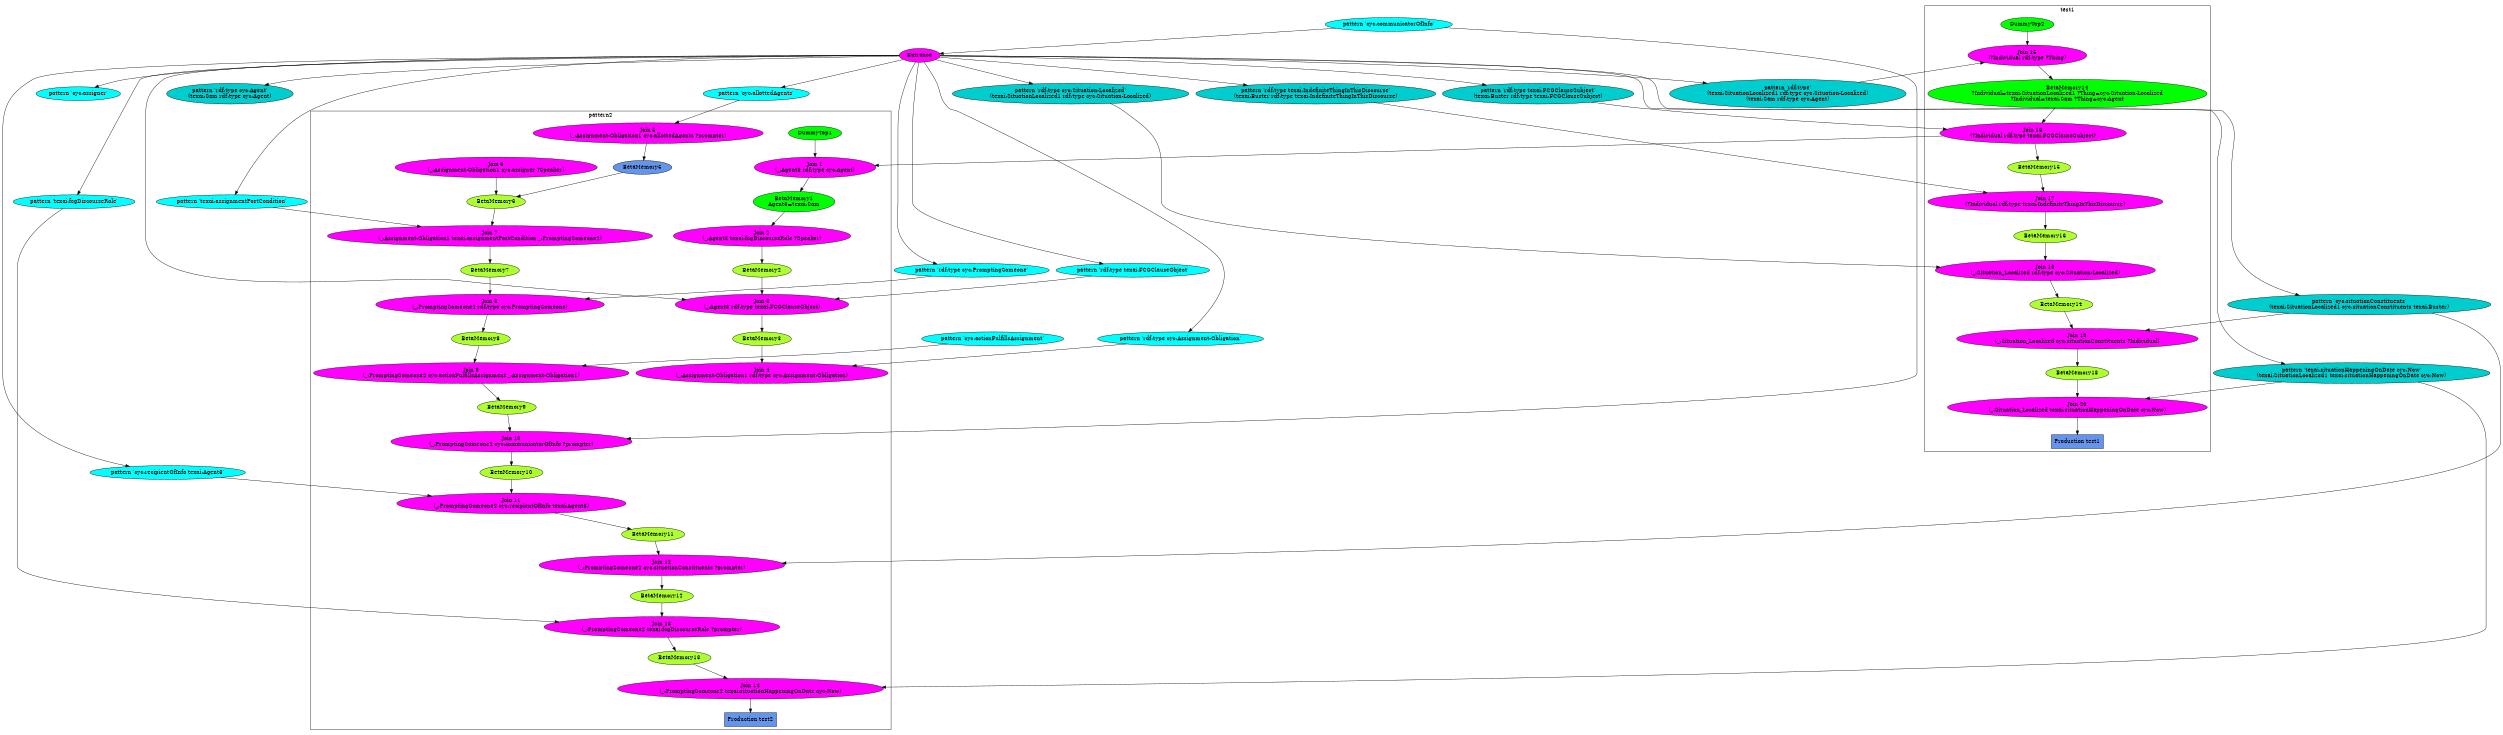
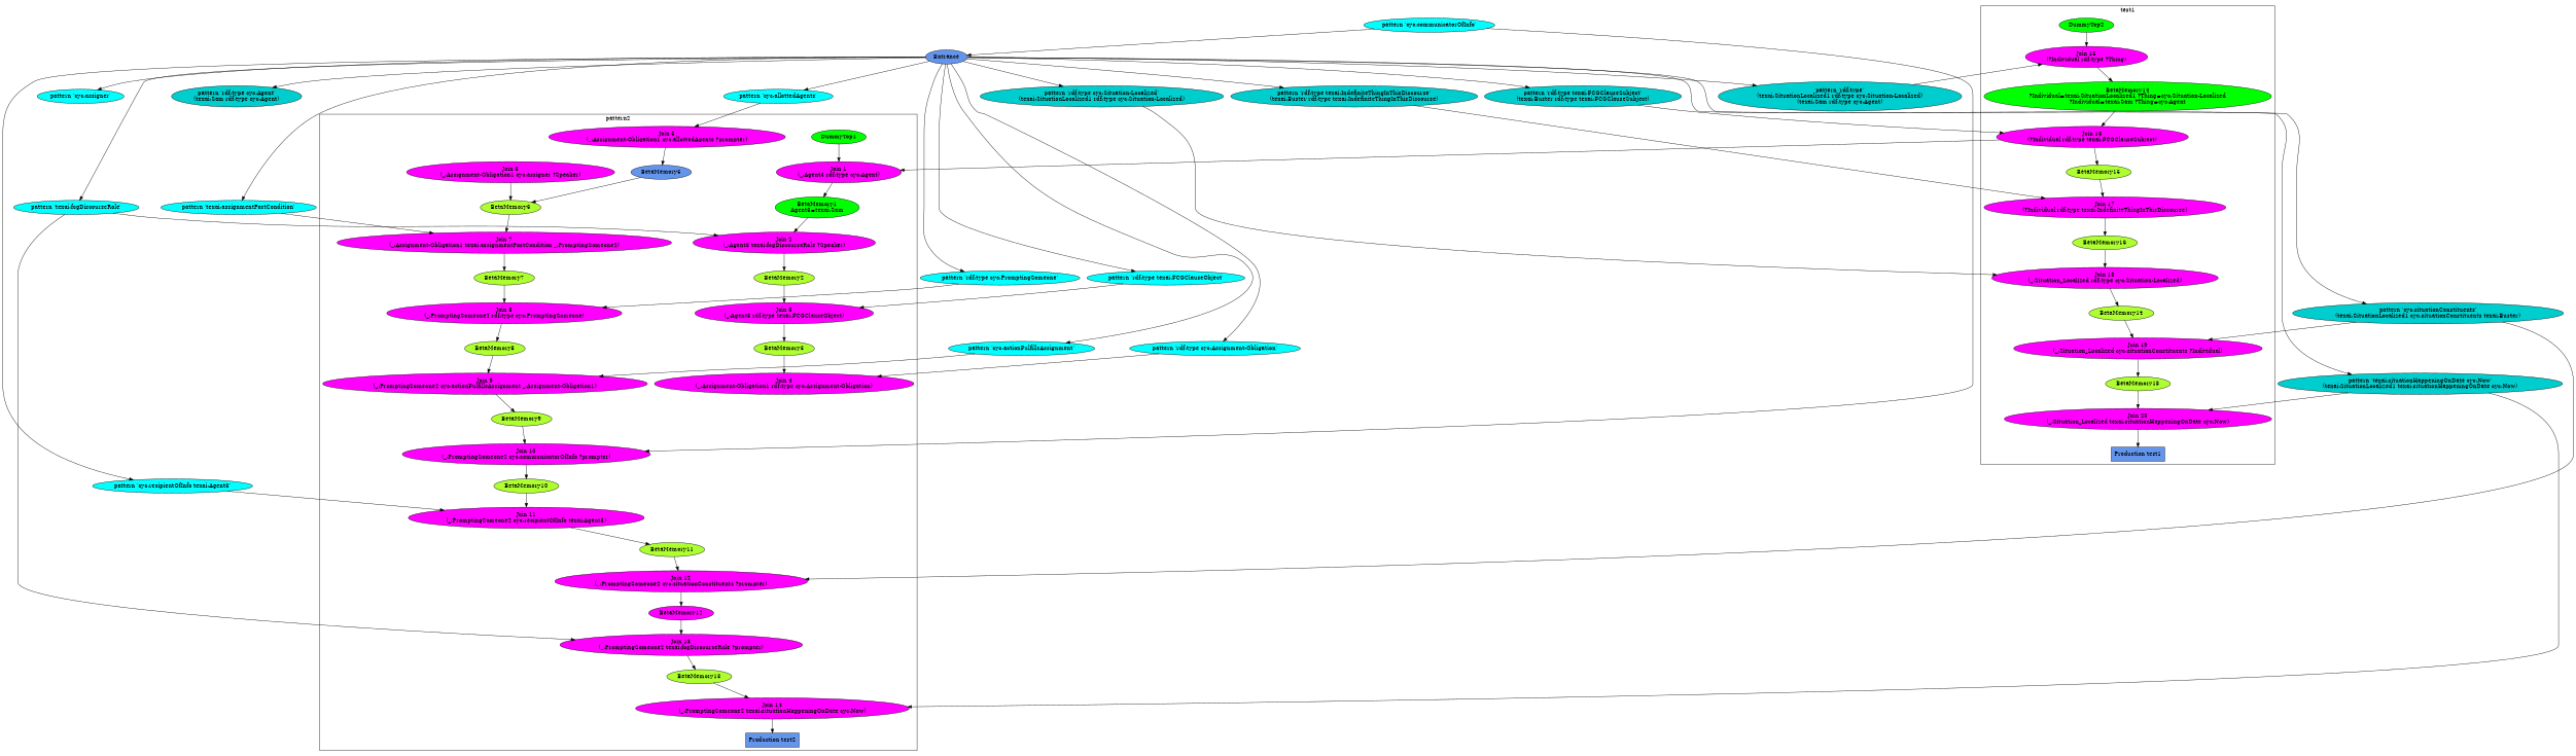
  digraph {
    mincross=2.0
    node [fillcolor=magenta style=filled]
    n1 [fillcolor=green label=DummyTop1]
    n2 [label="Join 1\n(_:Agent3 rdf:type cyc:Agent)"]
    n3 [fillcolor=green label="BetaMemory1\nAgent3=texai:Sam"]
    n4 [label="Join 2\n(_:Agent3 texai:fcgDiscourseRole ?Speaker)"]
    n5 [fillcolor=greenyellow label=BetaMemory2]
    n6 [label="Join 3\n(_:Agent3 rdf:type texai:FCGClauseObject)"]
    n7 [fillcolor=greenyellow label=BetaMemory3]
    n8 [label="Join 4\n(_:Assignment-Obligation1 rdf:type cyc:Assignment-Obligation)"]
    n9 [label="Join 5\n(_:Assignment-Obligation1 cyc:allottedAgents ?prompter)"]
    n10 [fillcolor=cornflowerblue label=BetaMemory5]
    n11 [label="Join 6\n(_:Assignment-Obligation1 cyc:assigner ?Speaker)"]
    n12 [fillcolor=greenyellow label=BetaMemory6]
    n13 [label="Join 7\n(_:Assignment-Obligation1 texai:assignmentPostCondition _:PromptingSomeone2)"]
    n14 [fillcolor=greenyellow label=BetaMemory7]
    n15 [label="Join 8\n(_:PromptingSomeone2 rdf:type cyc:PromptingSomeone)"]
    n16 [fillcolor=greenyellow label=BetaMemory8]
    n17 [label="Join 9\n(_:PromptingSomeone2 cyc:actionFulfillsAssignment _:Assignment-Obligation1)"]
    n18 [fillcolor=greenyellow label=BetaMemory9]
    n19 [label="Join 10\n(_:PromptingSomeone2 cyc:communicatorOfInfo ?prompter)"]
    n20 [fillcolor=greenyellow label=BetaMemory10]
    n21 [label="Join 11\n(_:PromptingSomeone2 cyc:recipientOfInfo texai:Agent3)"]
    n22 [fillcolor=greenyellow label=BetaMemory11]
    n23 [label="Join 12\n(_:PromptingSomeone2 cyc:situationConstituents ?prompter)"]
-   n24 [fillcolor=greenyellow label=BetaMemory12]
+   n24 [label=BetaMemory12]
    n25 [label="Join 13\n(_:PromptingSomeone2 texai:fcgDiscourseRole ?prompter)"]
    n26 [fillcolor=greenyellow label=BetaMemory13]
    n27 [label="Join 14\n(_:PromptingSomeone2 texai:situationHappeningOnDate cyc:Now)"]
    n28 [fillcolor=cornflowerblue label="Production test2" shape=box]
    n29 [fillcolor=green label=DummyTop2]
    n30 [label="Join 15\n(?Individual rdf:type ?Thing)"]
    n31 [fillcolor=green label="BetaMemory14\n?Individual=texai:SituationLocalized1 ?Thing=cyc:Situation-Localized\n?Individual=texai:Sam ?Thing=cyc:Agent"]
    n32 [label="Join 16\n(?Individual rdf:type texai:FCGClauseSubject)"]
    n33 [fillcolor=greenyellow label=BetaMemory15]
    n34 [label="Join 17\n(?Individual rdf:type texai:IndefiniteThingInThisDiscourse)"]
    n35 [fillcolor=greenyellow label=BetaMemory16]
    n36 [label="Join 18\n(_:Situation_Localized rdf:type cyc:Situation-Localized)"]
    n37 [fillcolor=greenyellow label=BetaMemory14]
    n38 [label="Join 19\n(_:Situation_Localized cyc:situationConstituents ?Individual)"]
    n39 [fillcolor=greenyellow label=BetaMemory18]
    n40 [label="Join 20\n(_:Situation_Localized texai:situationHappeningOnDate cyc:Now)"]
    n41 [fillcolor=cornflowerblue label="Production test1" shape=box]
-   n42 [label=Entrance]
+   n42 [fillcolor=cornflowerblue label=Entrance]
    n43 [fillcolor=cyan label="pattern 'cyc:actionFulfillsAssignment'"]
    n44 [fillcolor=cyan label="pattern 'cyc:allottedAgents'"]
    n45 [fillcolor=cyan label="pattern 'cyc:assigner'"]
    n46 [fillcolor=cyan label="pattern 'cyc:recipientOfInfo texai:Agent3'"]
    n47 [fillcolor=cyan3 label="pattern 'cyc:situationConstituents'\n(texai:SituationLocalized1 cyc:situationConstituents texai:Buster)"]
    n48 [fillcolor=cyan3 label="pattern 'rdf:type'\n(texai:SituationLocalized1 rdf:type cyc:Situation-Localized)\n(texai:Sam rdf:type cyc:Agent)"]
    n49 [fillcolor=cyan3 label="pattern 'rdf:type cyc:Agent'\n(texai:Sam rdf:type cyc:Agent)"]
    n50 [fillcolor=cyan label="pattern 'rdf:type cyc:Assignment-Obligation'"]
    n51 [fillcolor=cyan label="pattern 'rdf:type cyc:PromptingSomeone'"]
    n52 [fillcolor=cyan3 label="pattern 'rdf:type cyc:Situation-Localized'\n(texai:SituationLocalized1 rdf:type cyc:Situation-Localized)"]
    n53 [fillcolor=cyan label="pattern 'rdf:type texai:FCGClauseObject'"]
    n54 [fillcolor=cyan3 label="pattern 'rdf:type texai:FCGClauseSubject'\n(texai:Buster rdf:type texai:FCGClauseSubject)"]
    n55 [fillcolor=cyan3 label="pattern 'rdf:type texai:IndefiniteThingInThisDiscourse'\n(texai:Buster rdf:type texai:IndefiniteThingInThisDiscourse)"]
    n56 [fillcolor=cyan label="pattern 'texai:assignmentPostCondition'"]
    n57 [fillcolor=cyan label="pattern 'texai:fcgDiscourseRole'"]
    n58 [fillcolor=cyan3 label="pattern 'texai:situationHappeningOnDate cyc:Now'\n(texai:SituationLocalized1 texai:situationHappeningOnDate cyc:Now)"]
    n59 [fillcolor=cyan label="pattern 'cyc:communicatorOfInfo'"]
    subgraph cluster_1 {
      label=pattern2
      n1
      n2
      n3
      n4
      n5
      n6
      n7
      n8
      n9
      n10
      n11
      n12
      n13
      n14
      n15
      n16
      n17
      n18
      n19
      n20
      n21
      n22
      n23
      n24
      n25
      n26
      n27
      n28
    }
    subgraph cluster_2 {
      label=test1
      n29
      n30
      n31
      n32
      n33
      n34
      n35
      n36
      n37
      n38
      n39
      n40
      n41
    }
    n1 -> n2
    n2 -> n3
    n3 -> n4
    n4 -> n5
    n5 -> n6
    n6 -> n7
    n7 -> n8
    n9 -> n10
    n10 -> n12
    n11 -> n12
    n12 -> n13
    n13 -> n14
    n14 -> n15
    n15 -> n16
    n16 -> n17
    n17 -> n18
    n18 -> n19
    n19 -> n20
    n20 -> n21
    n21 -> n22
    n22 -> n23
    n23 -> n24
    n24 -> n25
    n25 -> n26
    n26 -> n27
    n27 -> n28
    n29 -> n30
    n30 -> n31
    n31 -> n32
    n32 -> n2
    n32 -> n33
    n33 -> n34
    n34 -> n35
    n35 -> n36
    n36 -> n37
    n37 -> n38
    n38 -> n39
    n39 -> n40
    n40 -> n41
-   n42 -> n6
+   n42 -> n43
    n42 -> n44
    n42 -> n45
    n42 -> n46
    n42 -> n47
    n42 -> n48
    n42 -> n49
    n42 -> n50
    n42 -> n51
    n42 -> n52
    n42 -> n53
    n42 -> n54
    n42 -> n55
    n42 -> n56
    n42 -> n57
    n42 -> n58
    n43 -> n17
    n44 -> n9
    n46 -> n21
    n47 -> n23
    n47 -> n38
    n48 -> n30
    n50 -> n8
    n51 -> n15
    n52 -> n36
    n53 -> n6
    n54 -> n32
    n55 -> n34
    n56 -> n13
+   n57 -> n4
    n57 -> n25
    n58 -> n27
    n58 -> n40
    n59 -> n19
    n59 -> n42
  }
